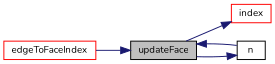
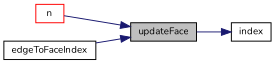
  digraph {
    fontname=Nunito
    rankdir=LR
    node [color=black fontname=Nunito fontsize=10 shape=record]
    edge [color=midnightblue fontname=Nunito fontsize=10 labelfontname=FreeSans labelfontsize=10 style=solid]
    n1 [fillcolor=grey75 fontcolor=black height=0.2 label=updateFace style=filled width=0.4]
-   n2 [color=red height=0.2 label=index width=0.4]
-   n3 [height=0.2 label=n width=0.4]
-   n4 [color=red height=0.2 label=edgeToFaceIndex width=0.4]
+   n2 [height=0.2 label=index width=0.4]
+   n3 [color=red height=0.2 label=n width=0.4]
+   n4 [height=0.2 label=edgeToFaceIndex width=0.4]
    n1 -> n2
-   n1 -> n3
    n3 -> n1
    n4 -> n1
  }
